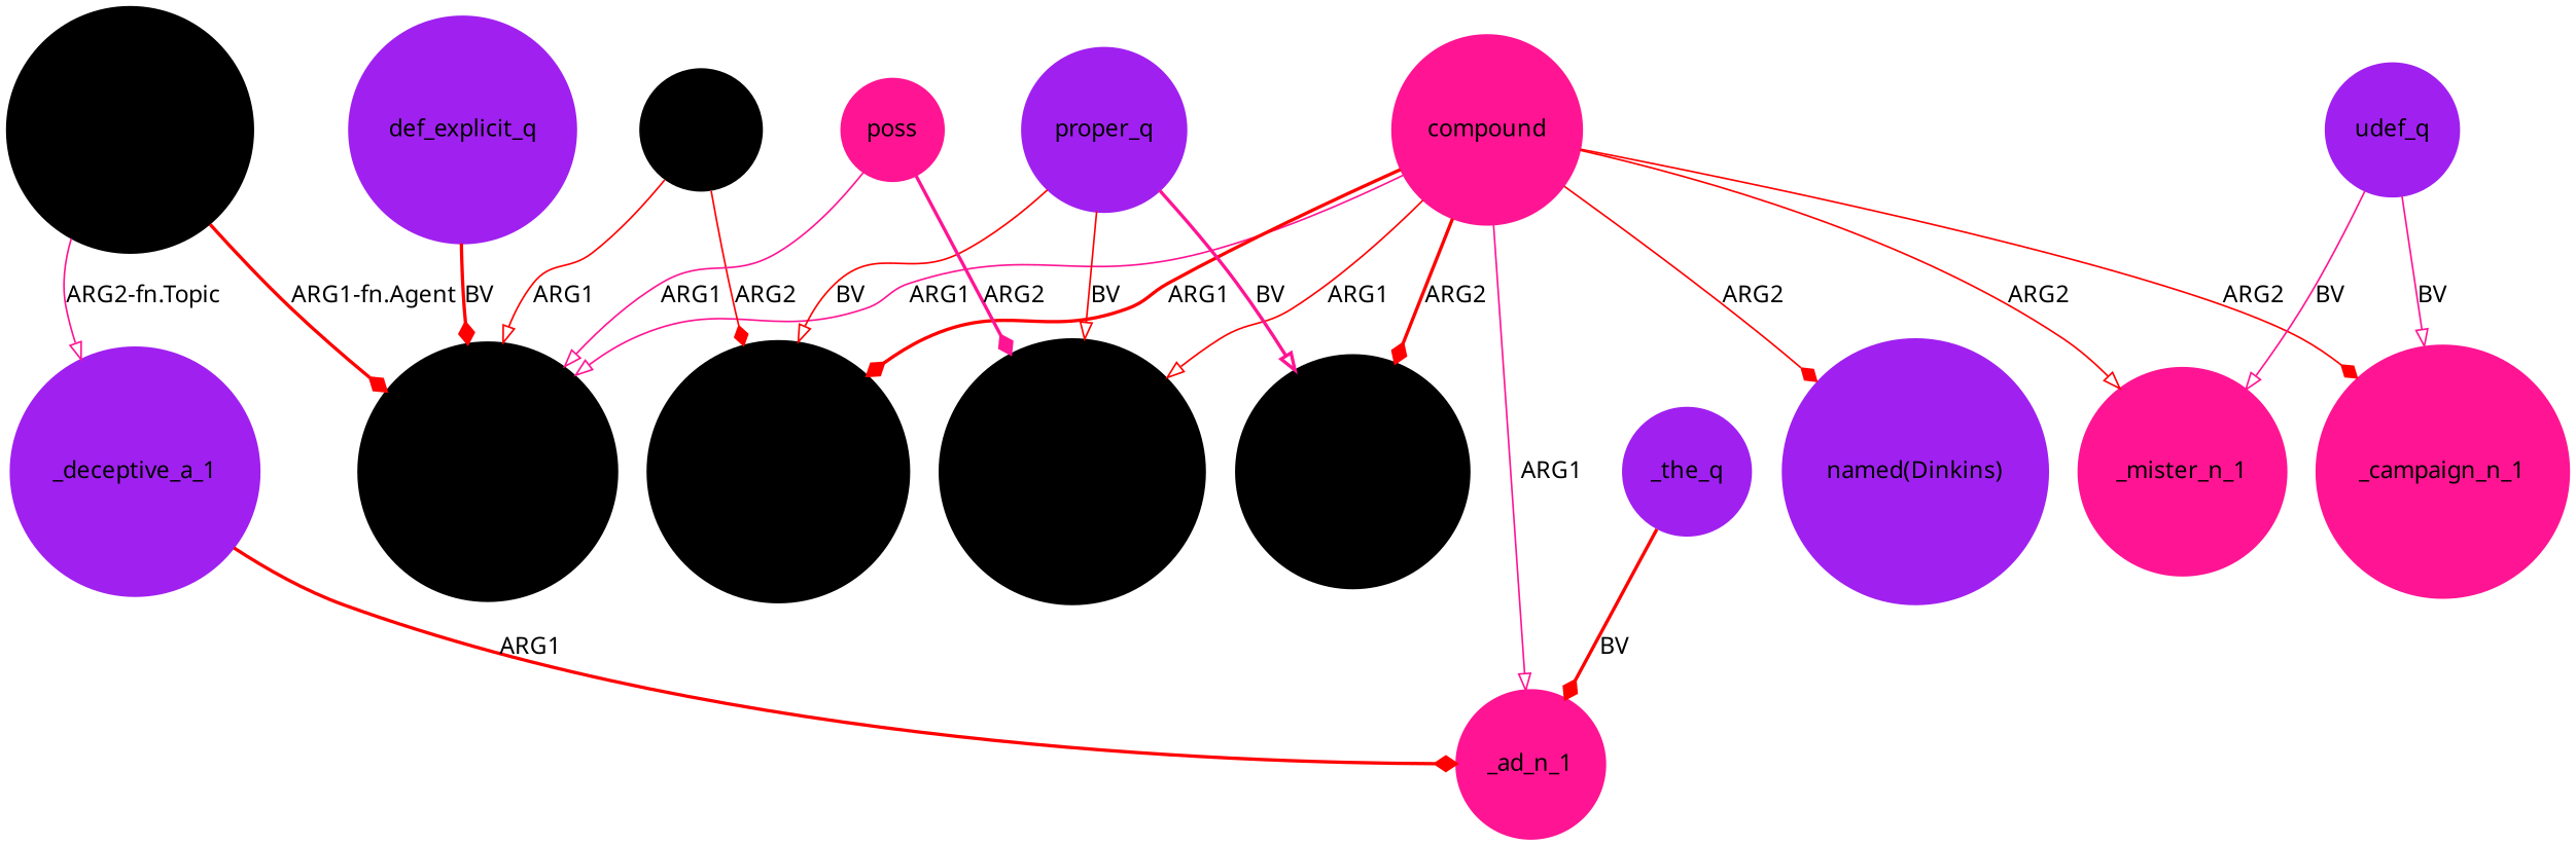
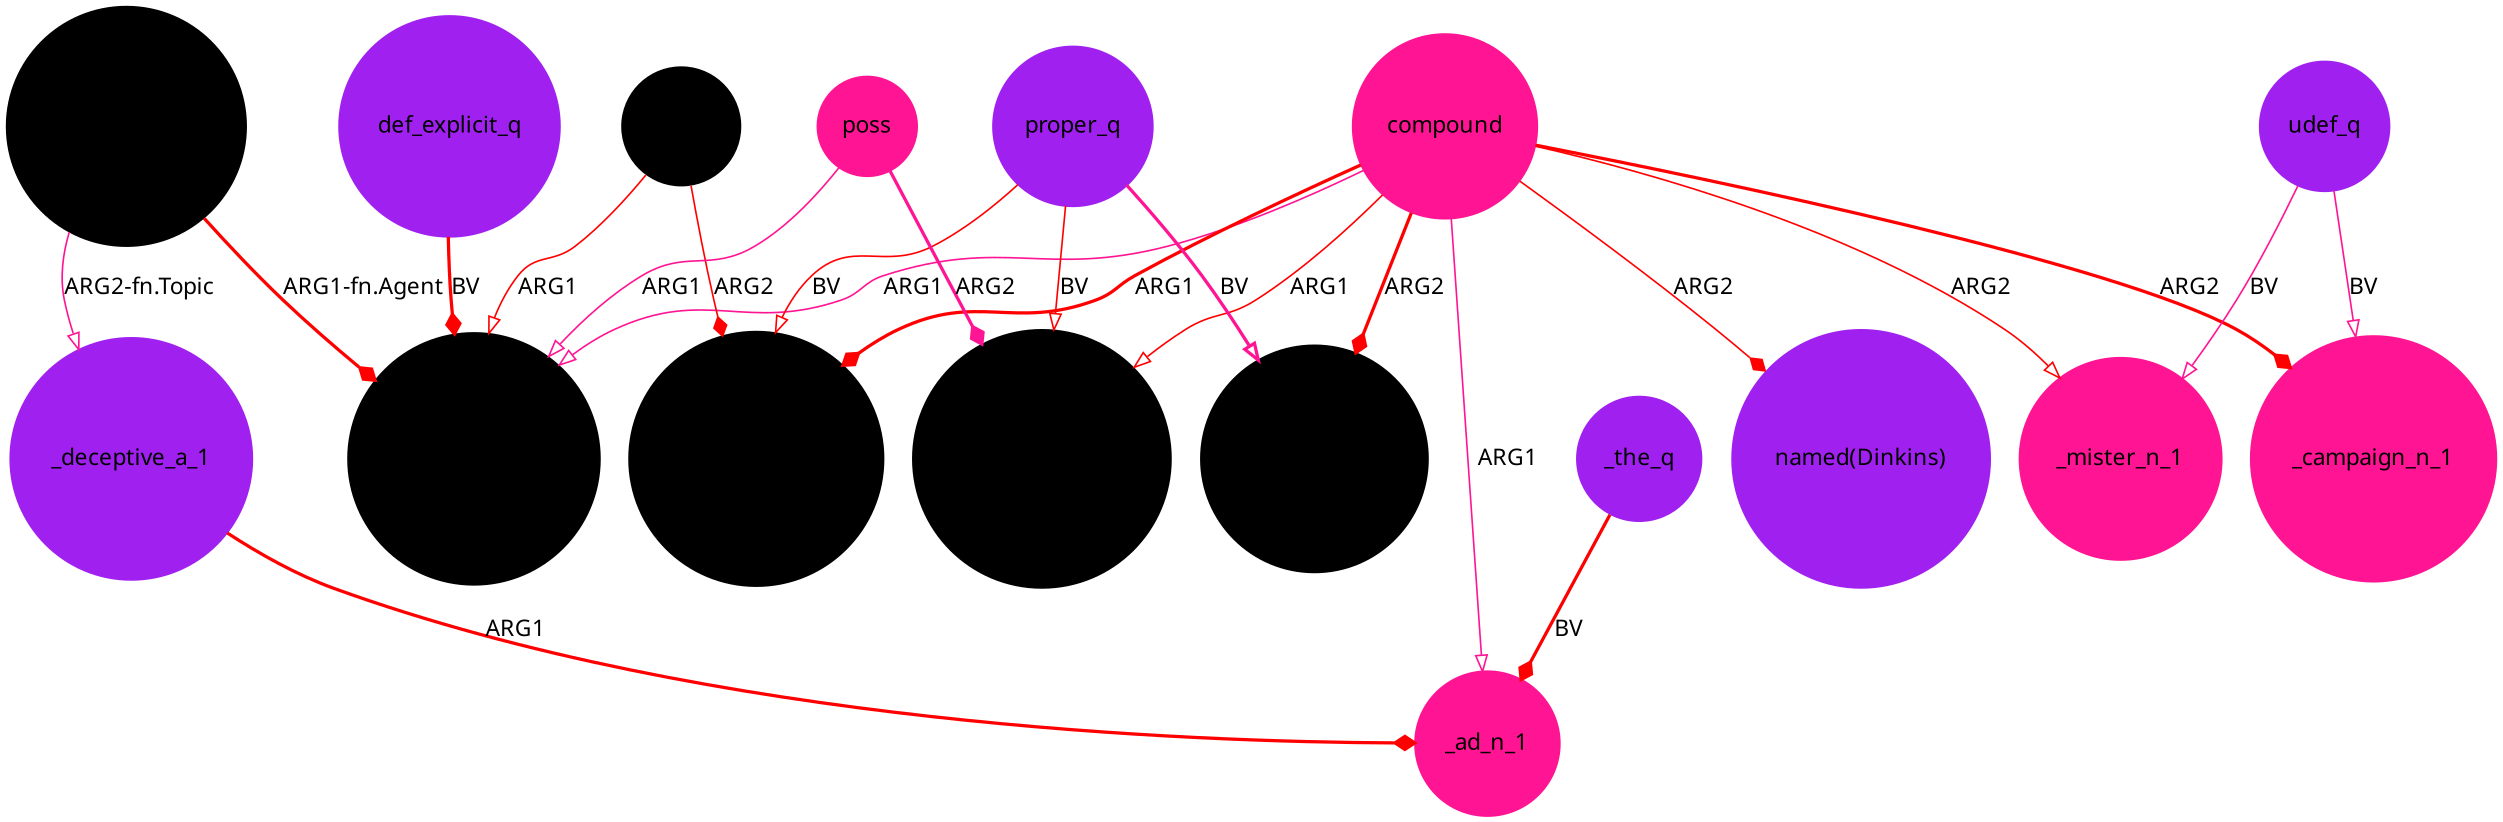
  digraph {
    fontname="Noto Sans"
    node [color=black fontname="Noto Sans" shape=circle style=filled]
    edge [arrowhead=onormal color=red fontname="Noto Sans" style=solid]
    compound [color=deeppink]
    _chairman_n_of
    _mister_n_1 [color=deeppink]
    "named(Giuliani)"
    _campaign_n_1 [color=deeppink]
    "named(Dinkins)" [color=purple]
    "named(Peter)"
    _ad_n_1 [color=deeppink]
    "named(Powers)"
    appos
    "_say_v_to-fn.IN"
    _deceptive_a_1 [color=purple]
    proper_q [color=purple]
    udef_q [color=purple]
    poss [color=deeppink]
    _the_q [color=purple]
    def_explicit_q [color=purple]
    compound -> _chairman_n_of [color=deeppink label=ARG1]
    compound -> _mister_n_1 [label=ARG2]
    compound -> "named(Giuliani)" [label=ARG1]
-   compound -> _campaign_n_1 [arrowhead=diamond label=ARG2]
+   compound -> _campaign_n_1 [arrowhead=diamond label=ARG2 style=bold]
    compound -> "named(Dinkins)" [arrowhead=diamond label=ARG2]
    compound -> "named(Peter)" [arrowhead=diamond label=ARG2 style=bold]
    compound -> _ad_n_1 [color=deeppink label=ARG1]
    compound -> "named(Powers)" [arrowhead=diamond label=ARG1 style=bold]
    appos -> _chairman_n_of [label=ARG1]
    appos -> "named(Powers)" [arrowhead=diamond label=ARG2]
    "_say_v_to-fn.IN" -> _chairman_n_of [arrowhead=diamond label="ARG1-fn.Agent" style=bold]
    "_say_v_to-fn.IN" -> _deceptive_a_1 [color=deeppink label="ARG2-fn.Topic"]
    _deceptive_a_1 -> _ad_n_1 [arrowhead=diamond label=ARG1 style=bold]
    proper_q -> "named(Giuliani)" [label=BV]
    proper_q -> "named(Peter)" [color=deeppink label=BV style=bold]
    proper_q -> "named(Powers)" [label=BV]
    udef_q -> _mister_n_1 [color=deeppink label=BV]
    udef_q -> _campaign_n_1 [color=deeppink label=BV]
    poss -> _chairman_n_of [color=deeppink label=ARG1]
    poss -> "named(Giuliani)" [arrowhead=diamond color=deeppink label=ARG2 style=bold]
    _the_q -> _ad_n_1 [arrowhead=diamond label=BV style=bold]
    def_explicit_q -> _chairman_n_of [arrowhead=diamond label=BV style=bold]
  }
